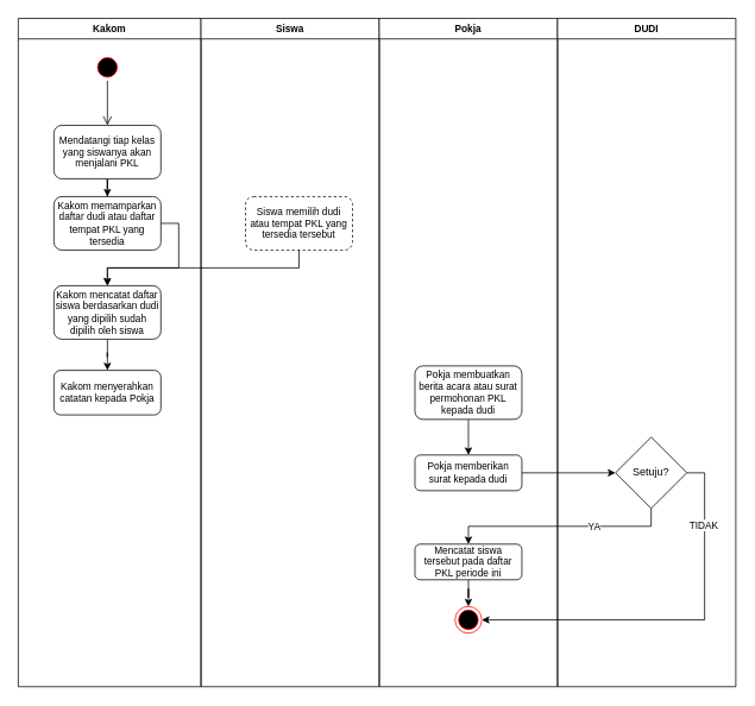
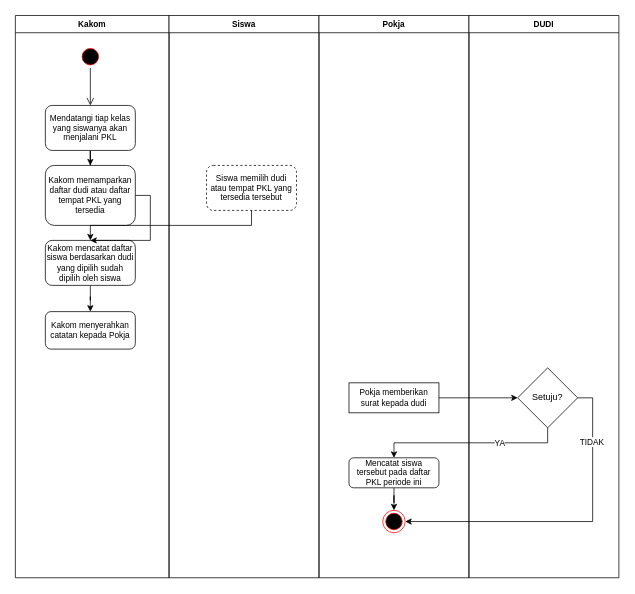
  <mxCell id="0" />
  <mxCell id="1" parent="0" />
  <mxCell id="2" value="Kakom" style="swimlane;whiteSpace=wrap;html=1;fontSize=11;" vertex="1" parent="1"><mxGeometry x="20" y="20" width="205" height="750" as="geometry" /></mxCell>
  <mxCell id="3" value="" style="ellipse;html=1;shape=startState;fillColor=#000000;strokeColor=#ff0000;fontSize=11;" vertex="1" parent="2"><mxGeometry x="85" y="40" width="30" height="30" as="geometry" /></mxCell>
  <mxCell id="4" style="edgeStyle=orthogonalEdgeStyle;rounded=0;orthogonalLoop=1;jettySize=auto;html=1;exitX=0.5;exitY=1;exitDx=0;exitDy=0;" edge="1" parent="2" source="5" target="7"><mxGeometry relative="1" as="geometry" /></mxCell>
  <mxCell id="5" value="Mendatangi tiap kelas yang siswanya akan menjalani PKL" style="rounded=1;whiteSpace=wrap;html=1;fontSize=11;" vertex="1" parent="2"><mxGeometry x="40.0" y="120" width="120" height="60" as="geometry" /></mxCell>
  <mxCell id="6" value="" style="edgeStyle=orthogonalEdgeStyle;html=1;verticalAlign=bottom;endArrow=open;endSize=8;strokeColor=light-dark(#000000, #ff9090);rounded=0;fontSize=11;" edge="1" source="3" parent="2" target="5"><mxGeometry relative="1" as="geometry"><mxPoint x="100" y="130" as="targetPoint" /></mxGeometry></mxCell>
- <mxCell id="7" value="Kakom memamparkan daftar dudi atau daftar tempat PKL yang tersedia" style="rounded=1;whiteSpace=wrap;html=1;fontSize=11;" vertex="1" parent="2"><mxGeometry x="40" y="200" width="120" height="60" as="geometry" /></mxCell>
+ <mxCell id="7" value="Kakom memamparkan daftar dudi atau daftar tempat PKL yang tersedia" style="rounded=1;whiteSpace=wrap;html=1;fontSize=11;" vertex="1" parent="2"><mxGeometry x="40" y="200" width="120" height="80" as="geometry" /></mxCell>
  <mxCell id="8" style="edgeStyle=orthogonalEdgeStyle;rounded=0;orthogonalLoop=1;jettySize=auto;html=1;exitX=0.5;exitY=1;exitDx=0;exitDy=0;" edge="1" parent="2" source="9" target="10"><mxGeometry relative="1" as="geometry" /></mxCell>
  <mxCell id="9" value="Kakom mencatat daftar siswa berdasarkan dudi yang dipilih sudah dipilih oleh siswa" style="rounded=1;whiteSpace=wrap;html=1;fontSize=11;" vertex="1" parent="2"><mxGeometry x="40" y="300" width="120" height="60" as="geometry" /></mxCell>
  <mxCell id="10" value="Kakom menyerahkan catatan kepada Pokja" style="rounded=1;whiteSpace=wrap;html=1;fontSize=11;" vertex="1" parent="2"><mxGeometry x="40" y="395" width="120" height="50" as="geometry" /></mxCell>
  <mxCell id="11" value="Siswa" style="swimlane;whiteSpace=wrap;html=1;fontSize=11;" vertex="1" parent="1"><mxGeometry x="225" y="20" width="200" height="750" as="geometry" /></mxCell>
  <mxCell id="12" value="Siswa memilih dudi atau tempat PKL yang tersedia tersebut" style="rounded=1;whiteSpace=wrap;html=1;fontSize=11;dashed=1;" vertex="1" parent="11"><mxGeometry x="50" y="200" width="120" height="60" as="geometry" /></mxCell>
  <mxCell id="13" value="Pokja" style="swimlane;whiteSpace=wrap;html=1;fontSize=11;" vertex="1" parent="1"><mxGeometry x="425" y="20" width="200" height="750" as="geometry" /></mxCell>
- <mxCell id="14" style="edgeStyle=orthogonalEdgeStyle;rounded=0;orthogonalLoop=1;jettySize=auto;html=1;exitX=0.5;exitY=1;exitDx=0;exitDy=0;" edge="1" parent="13" source="15" target="16"><mxGeometry relative="1" as="geometry" /></mxCell>
- <mxCell id="15" value="Pokja membuatkan berita acara atau surat permohonan PKL kepada dudi" style="rounded=1;whiteSpace=wrap;html=1;fontSize=11;" vertex="1" parent="13"><mxGeometry x="40" y="390" width="120" height="60" as="geometry" /></mxCell>
- <mxCell id="16" value="Pokja memberikan surat kepada dudi" style="rounded=1;whiteSpace=wrap;html=1;fontSize=11;" vertex="1" parent="13"><mxGeometry x="40" y="490" width="120" height="40" as="geometry" /></mxCell>
+ <mxCell id="16" value="Pokja memberikan surat kepada dudi" style="whiteSpace=wrap;html=1;fontSize=11;rounded=0;" vertex="1" parent="13"><mxGeometry x="40" y="490" width="120" height="40" as="geometry" /></mxCell>
  <mxCell id="17" style="edgeStyle=orthogonalEdgeStyle;rounded=0;orthogonalLoop=1;jettySize=auto;html=1;exitX=0.5;exitY=1;exitDx=0;exitDy=0;" edge="1" parent="13" source="18" target="19"><mxGeometry relative="1" as="geometry" /></mxCell>
  <mxCell id="18" value="Mencatat siswa tersebut pada daftar PKL periode ini" style="rounded=1;whiteSpace=wrap;html=1;fontSize=11;" vertex="1" parent="13"><mxGeometry x="40" y="590" width="120" height="40" as="geometry" /></mxCell>
  <mxCell id="19" value="" style="ellipse;html=1;shape=endState;fillColor=#000000;strokeColor=#ff0000;" vertex="1" parent="13"><mxGeometry x="85" y="660" width="30" height="30" as="geometry" /></mxCell>
  <mxCell id="20" style="edgeStyle=orthogonalEdgeStyle;rounded=0;orthogonalLoop=1;jettySize=auto;html=1;exitX=1;exitY=0.5;exitDx=0;exitDy=0;" edge="1" parent="1" source="7" target="9"><mxGeometry relative="1" as="geometry" /></mxCell>
  <mxCell id="21" style="edgeStyle=orthogonalEdgeStyle;rounded=0;orthogonalLoop=1;jettySize=auto;html=1;exitX=0.5;exitY=1;exitDx=0;exitDy=0;" edge="1" parent="1" source="12" target="9"><mxGeometry relative="1" as="geometry" /></mxCell>
  <mxCell id="22" value="DUDI" style="swimlane;whiteSpace=wrap;html=1;fontSize=11;" vertex="1" parent="1"><mxGeometry x="625" y="20" width="200" height="750" as="geometry" /></mxCell>
  <mxCell id="23" value="Setuju?" style="rhombus;whiteSpace=wrap;html=1;" vertex="1" parent="22"><mxGeometry x="65" y="470" width="80" height="80" as="geometry" /></mxCell>
  <mxCell id="24" style="edgeStyle=orthogonalEdgeStyle;rounded=0;orthogonalLoop=1;jettySize=auto;html=1;exitX=1;exitY=0.5;exitDx=0;exitDy=0;entryX=0;entryY=0.5;entryDx=0;entryDy=0;" edge="1" parent="1" source="16" target="23"><mxGeometry relative="1" as="geometry" /></mxCell>
  <mxCell id="25" style="edgeStyle=orthogonalEdgeStyle;rounded=0;orthogonalLoop=1;jettySize=auto;html=1;exitX=0.5;exitY=1;exitDx=0;exitDy=0;" edge="1" parent="1" source="23" target="18"><mxGeometry relative="1" as="geometry" /></mxCell>
  <mxCell id="26" value="YA" style="edgeLabel;html=1;align=center;verticalAlign=middle;resizable=0;points=[];" vertex="1" connectable="0" parent="25"><mxGeometry x="-0.306" relative="1" as="geometry"><mxPoint as="offset" /></mxGeometry></mxCell>
  <mxCell id="27" style="edgeStyle=orthogonalEdgeStyle;rounded=0;orthogonalLoop=1;jettySize=auto;html=1;exitX=1;exitY=0.5;exitDx=0;exitDy=0;entryX=1;entryY=0.5;entryDx=0;entryDy=0;" edge="1" parent="1" source="23" target="19"><mxGeometry relative="1" as="geometry" /></mxCell>
  <mxCell id="28" value="TIDAK" style="edgeLabel;html=1;align=center;verticalAlign=middle;resizable=0;points=[];" vertex="1" connectable="0" parent="27"><mxGeometry x="-0.641" y="-2" relative="1" as="geometry"><mxPoint as="offset" /></mxGeometry></mxCell>
